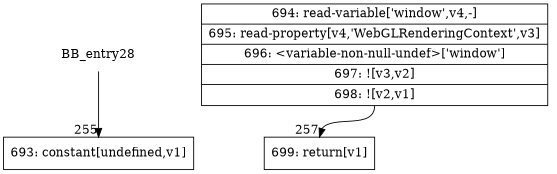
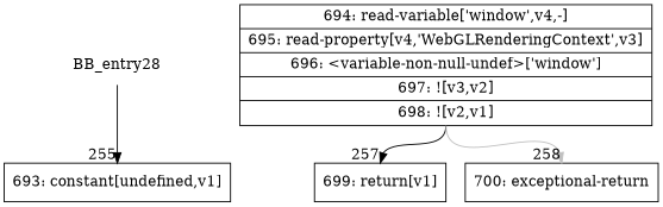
  digraph {
    rankdir=TD
    node [shape=record]
    edge [headport=n tailport=s]
    n1 [label=BB_entry28 shape=none]
    n2 [label="{693: constant[undefined,v1]}"]
    n3 [label="{694: read-variable['window',v4,-]|695: read-property[v4,'WebGLRenderingContext',v3]|696: \<variable-non-null-undef\>['window']|697: ![v3,v2]|698: ![v2,v1]}"]
    n4 [label="{699: return[v1]}"]
+   n5 [label="{700: exceptional-return}"]
    n1 -> n2 [headlabel="    255"]
    n3 -> n4 [headlabel="      257"]
+   n3 -> n5 [color=gray headlabel="      258"]
  }
